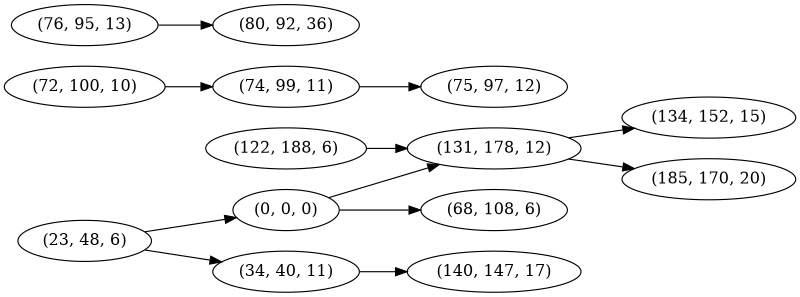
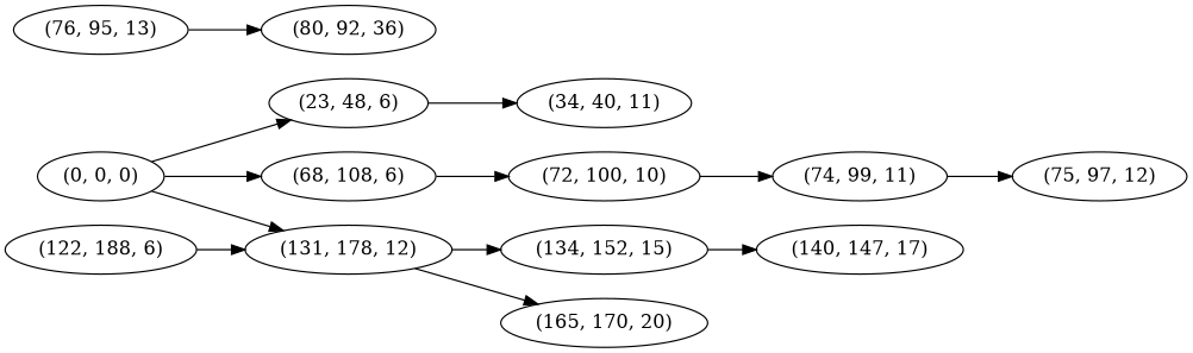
  digraph {
    rankdir=LR
    "(0, 0, 0)"
    "(23, 48, 6)"
    "(68, 108, 6)"
    "(131, 178, 12)"
    "(34, 40, 11)"
    "(72, 100, 10)"
    "(122, 188, 6)"
    "(74, 99, 11)"
    "(75, 97, 12)"
    n10 [label="(80, 92, 36)"]
    "(76, 95, 13)"
    "(134, 152, 15)"
-   "(165, 170, 20)" [label="(185, 170, 20)"]
+   "(165, 170, 20)"
    "(140, 147, 17)"
-   "(23, 48, 6)" -> "(0, 0, 0)"
+   "(0, 0, 0)" -> "(23, 48, 6)"
    "(0, 0, 0)" -> "(68, 108, 6)"
    "(0, 0, 0)" -> "(131, 178, 12)"
    "(23, 48, 6)" -> "(34, 40, 11)"
+   "(68, 108, 6)" -> "(72, 100, 10)"
    "(131, 178, 12)" -> "(134, 152, 15)"
    "(131, 178, 12)" -> "(165, 170, 20)"
    "(72, 100, 10)" -> "(74, 99, 11)"
    "(122, 188, 6)" -> "(131, 178, 12)"
    "(74, 99, 11)" -> "(75, 97, 12)"
    "(76, 95, 13)" -> n10
-   "(34, 40, 11)" -> "(140, 147, 17)"
+   "(134, 152, 15)" -> "(140, 147, 17)"
  }
